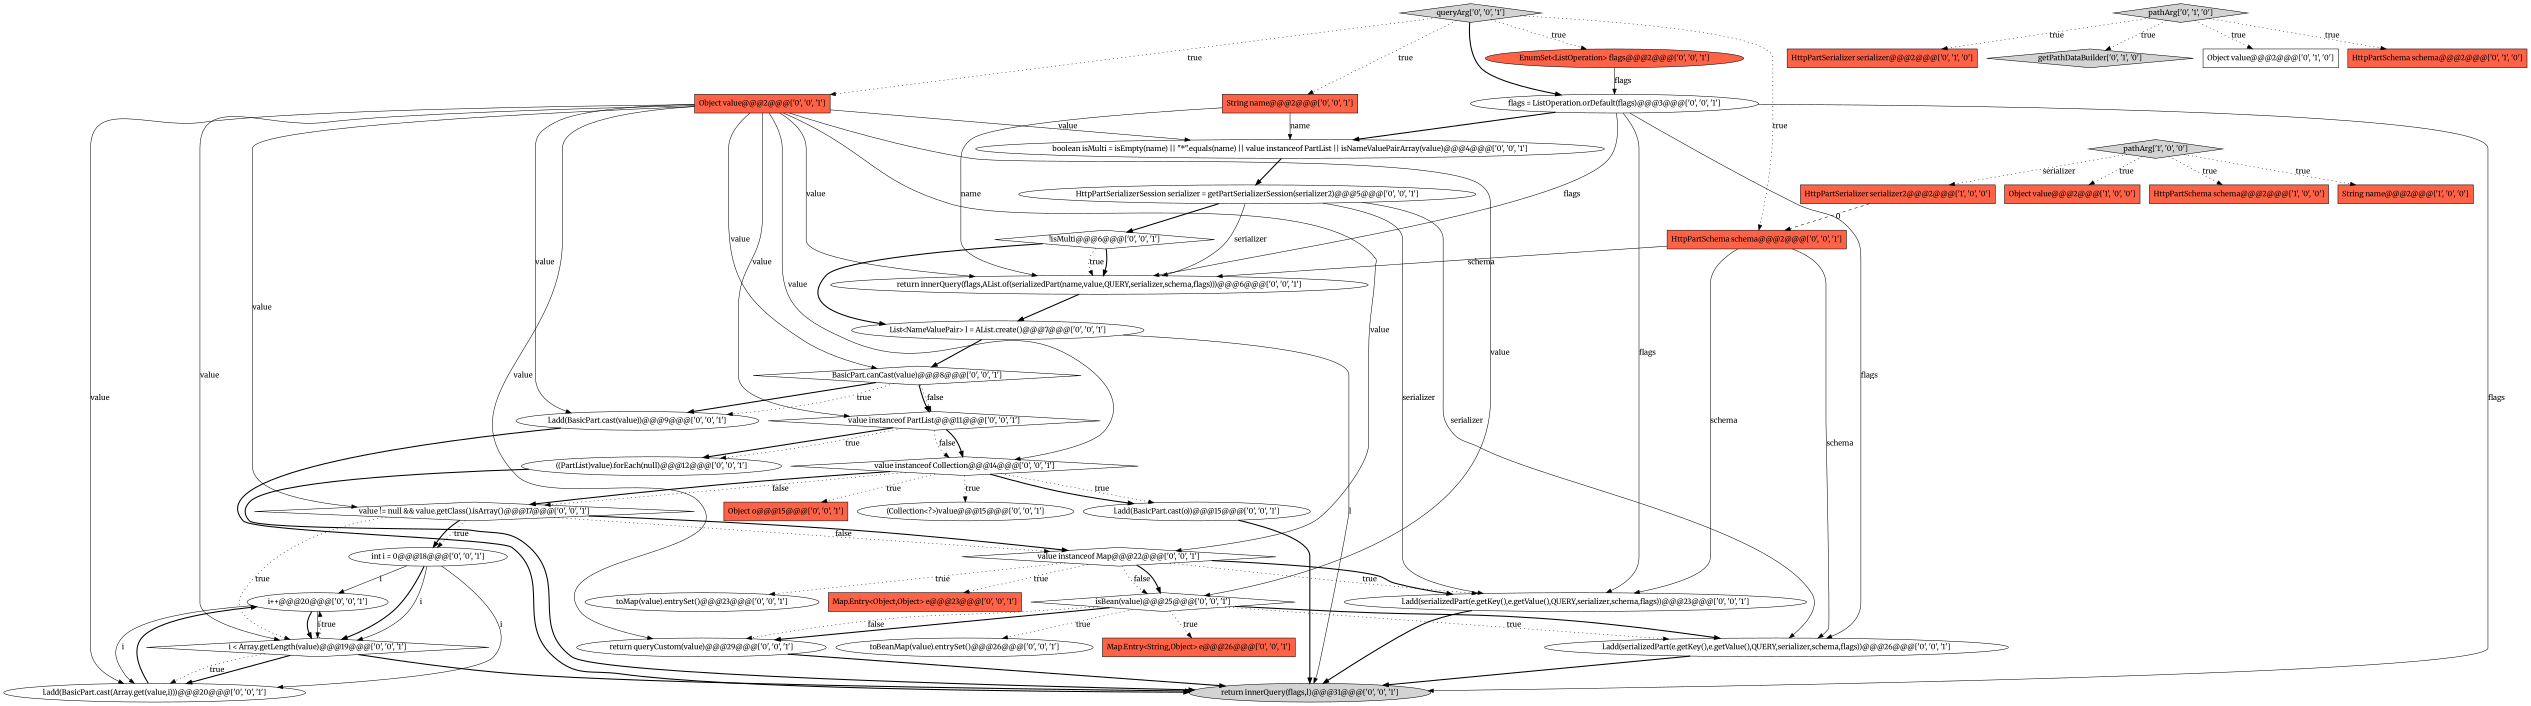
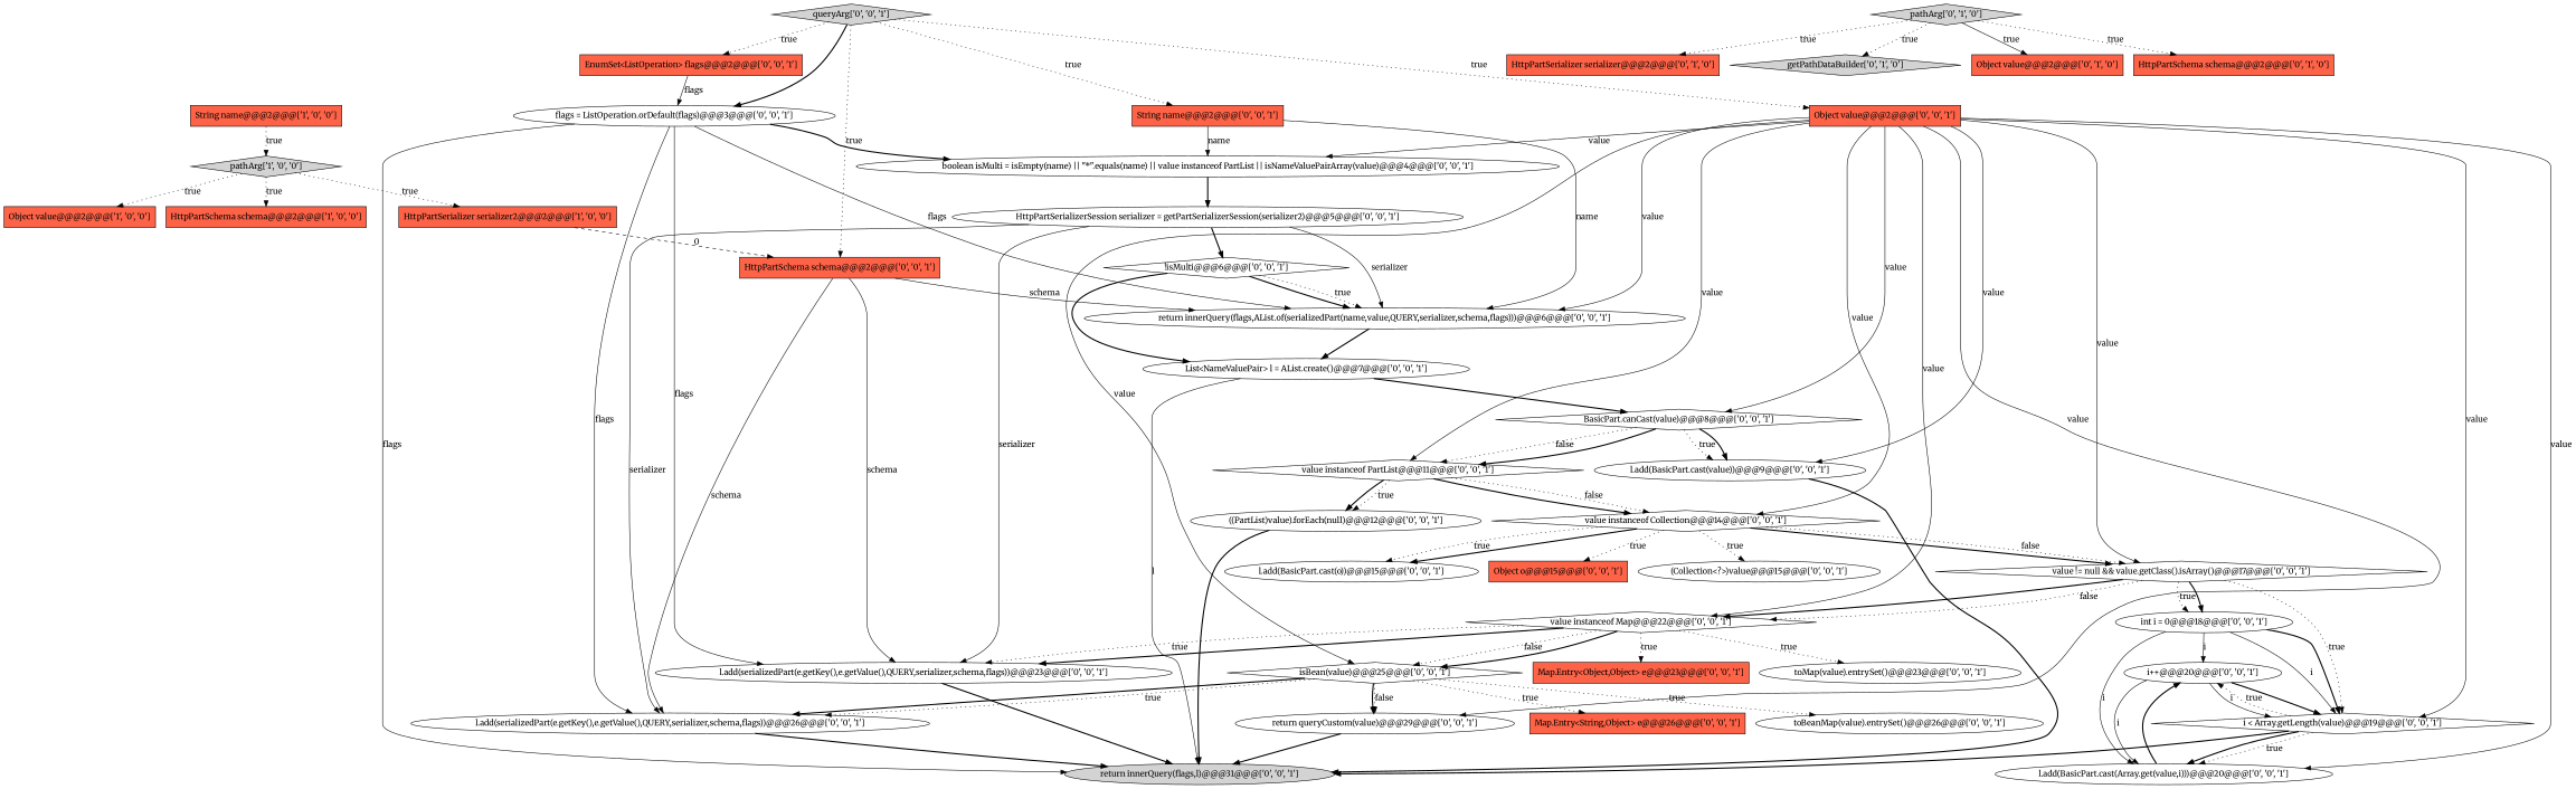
  digraph {
    fontname=Merriweather
    node [fillcolor=white fontname=Merriweather shape=ellipse style=filled]
    edge [fontname=Merriweather style=dotted]
    n1 [label="value instanceof Map@@@22@@@['0', '0', '1']" shape=diamond]
    n2 [label="l.add(serializedPart(e.getKey(),e.getValue(),QUERY,serializer,schema,flags))@@@23@@@['0', '0', '1']"]
    n3 [label="isBean(value)@@@25@@@['0', '0', '1']" shape=diamond]
    n4 [fillcolor=tomato label="Map.Entry<Object,Object> e@@@23@@@['0', '0', '1']" shape=box]
    n5 [label="toMap(value).entrySet()@@@23@@@['0', '0', '1']"]
    n6 [fillcolor=lightgray label="return innerQuery(flags,l)@@@31@@@['0', '0', '1']"]
    n7 [label="l.add(serializedPart(e.getKey(),e.getValue(),QUERY,serializer,schema,flags))@@@26@@@['0', '0', '1']"]
    n8 [label="toBeanMap(value).entrySet()@@@26@@@['0', '0', '1']"]
    n9 [label="return queryCustom(value)@@@29@@@['0', '0', '1']"]
    n10 [fillcolor=tomato label="Map.Entry<String,Object> e@@@26@@@['0', '0', '1']" shape=box]
    n11 [fillcolor=tomato label="HttpPartSchema schema@@@2@@@['0', '0', '1']" shape=box]
    n12 [label="return innerQuery(flags,AList.of(serializedPart(name,value,QUERY,serializer,schema,flags)))@@@6@@@['0', '0', '1']"]
    n13 [label="List<NameValuePair> l = AList.create()@@@7@@@['0', '0', '1']"]
    n14 [fillcolor=lightgray label="pathArg['1', '0', '0']" shape=diamond]
    n15 [fillcolor=tomato label="String name@@@2@@@['1', '0', '0']" shape=box]
    n16 [fillcolor=tomato label="HttpPartSerializer serializer2@@@2@@@['1', '0', '0']" shape=box]
    n17 [fillcolor=tomato label="Object value@@@2@@@['1', '0', '0']" shape=box]
    n18 [fillcolor=tomato label="HttpPartSchema schema@@@2@@@['1', '0', '0']" shape=box]
    n19 [label="int i = 0@@@18@@@['0', '0', '1']"]
    n20 [label="i++@@@20@@@['0', '0', '1']"]
    n21 [label="i < Array.getLength(value)@@@19@@@['0', '0', '1']" shape=diamond]
    n22 [label="l.add(BasicPart.cast(Array.get(value,i)))@@@20@@@['0', '0', '1']"]
    n23 [label="value instanceof PartList@@@11@@@['0', '0', '1']" shape=diamond]
    n24 [label="((PartList)value).forEach(null)@@@12@@@['0', '0', '1']"]
    n25 [label="value instanceof Collection@@@14@@@['0', '0', '1']" shape=diamond]
    n26 [label="l.add(BasicPart.cast(o))@@@15@@@['0', '0', '1']"]
    n27 [fillcolor=tomato label="Object o@@@15@@@['0', '0', '1']" shape=box]
    n28 [label="(Collection<?>)value@@@15@@@['0', '0', '1']"]
    n29 [label="value != null && value.getClass().isArray()@@@17@@@['0', '0', '1']" shape=diamond]
    n30 [label="flags = ListOperation.orDefault(flags)@@@3@@@['0', '0', '1']"]
    n31 [label="boolean isMulti = isEmpty(name) || \"*\".equals(name) || value instanceof PartList || isNameValuePairArray(value)@@@4@@@['0', '0', '1']"]
    n32 [label="HttpPartSerializerSession serializer = getPartSerializerSession(serializer2)@@@5@@@['0', '0', '1']"]
    n33 [fillcolor=tomato label="String name@@@2@@@['0', '0', '1']" shape=box]
    n34 [label="BasicPart.canCast(value)@@@8@@@['0', '0', '1']" shape=diamond]
    n35 [fillcolor=tomato label="HttpPartSerializer serializer@@@2@@@['0', '1', '0']" shape=box]
-   n36 [fillcolor=tomato label="EnumSet<ListOperation> flags@@@2@@@['0', '0', '1']"]
+   n36 [fillcolor=tomato label="EnumSet<ListOperation> flags@@@2@@@['0', '0', '1']" shape=box]
    n37 [label="l.add(BasicPart.cast(value))@@@9@@@['0', '0', '1']"]
    n38 [label="!isMulti@@@6@@@['0', '0', '1']" shape=diamond]
    n39 [fillcolor=lightgray label="getPathDataBuilder['0', '1', '0']" shape=diamond]
-   n40 [label="Object value@@@2@@@['0', '1', '0']" shape=box]
+   n40 [fillcolor=tomato label="Object value@@@2@@@['0', '1', '0']" shape=box]
    n41 [fillcolor=tomato label="Object value@@@2@@@['0', '0', '1']" shape=box]
    n42 [fillcolor=lightgray label="queryArg['0', '0', '1']" shape=diamond]
    n43 [fillcolor=tomato label="HttpPartSchema schema@@@2@@@['0', '1', '0']" shape=box]
    n44 [fillcolor=lightgray label="pathArg['0', '1', '0']" shape=diamond]
    n1 -> n2 [label=true]
    n1 -> n2 [style=bold]
    n1 -> n3 [label=false]
    n1 -> n3 [style=bold]
    n1 -> n4 [label=true]
    n1 -> n5 [label=true]
    n2 -> n6 [style=bold]
    n3 -> n7 [style=bold]
    n3 -> n7 [label=true]
    n3 -> n8 [label=true]
    n3 -> n9 [label=false]
    n3 -> n9 [style=bold]
    n3 -> n10 [label=true]
    n7 -> n6 [style=bold]
    n9 -> n6 [style=bold]
    n11 -> n2 [label=schema style=solid]
    n11 -> n7 [label=schema style=solid]
    n11 -> n12 [label=schema style=solid]
    n12 -> n13 [style=bold]
    n13 -> n6 [label=l style=solid]
    n13 -> n34 [style=bold]
-   n14 -> n15 [label=true]
-   n14 -> n16 [label=serializer]
+   n15 -> n14 [label=true]
+   n14 -> n16 [label=true]
    n14 -> n17 [label=true]
    n14 -> n18 [label=true]
    n16 -> n11 [label=0 style=dashed]
    n19 -> n20 [label=i style=solid]
    n19 -> n21 [style=bold]
    n19 -> n21 [label=i style=solid]
    n19 -> n22 [label=i style=solid]
    n20 -> n21 [style=bold]
    n20 -> n21 [label=i style=solid]
    n20 -> n22 [label=i style=solid]
    n21 -> n6 [style=bold]
    n21 -> n20 [label=true]
    n21 -> n22 [style=bold]
    n21 -> n22 [label=true]
    n22 -> n20 [style=bold]
    n23 -> n24 [style=bold]
    n23 -> n24 [label=true]
    n23 -> n25 [label=false]
    n23 -> n25 [style=bold]
    n24 -> n6 [style=bold]
    n25 -> n26 [label=true]
    n25 -> n26 [style=bold]
    n25 -> n27 [label=true]
    n25 -> n28 [label=true]
    n25 -> n29 [style=bold]
    n25 -> n29 [label=false]
-   n26 -> n6 [style=bold]
    n29 -> n1 [label=false]
    n29 -> n1 [style=bold]
    n29 -> n19 [label=true]
    n29 -> n19 [style=bold]
    n29 -> n21 [label=true]
    n30 -> n2 [label=flags style=solid]
    n30 -> n6 [label=flags style=solid]
    n30 -> n7 [label=flags style=solid]
    n30 -> n12 [label=flags style=solid]
    n30 -> n31 [style=bold]
    n31 -> n32 [style=bold]
    n32 -> n2 [label=serializer style=solid]
    n32 -> n7 [label=serializer style=solid]
    n32 -> n12 [label=serializer style=solid]
    n32 -> n38 [style=bold]
    n33 -> n12 [label=name style=solid]
    n33 -> n31 [label=name style=solid]
    n34 -> n23 [style=bold]
    n34 -> n23 [label=false]
    n34 -> n37 [label=true]
    n34 -> n37 [style=bold]
    n36 -> n30 [label=flags style=solid]
    n37 -> n6 [style=bold]
    n38 -> n12 [style=bold]
    n38 -> n12 [label=true]
    n38 -> n13 [style=bold]
    n41 -> n1 [label=value style=solid]
    n41 -> n3 [label=value style=solid]
    n41 -> n9 [label=value style=solid]
    n41 -> n12 [label=value style=solid]
    n41 -> n21 [label=value style=solid]
    n41 -> n22 [label=value style=solid]
    n41 -> n23 [label=value style=solid]
    n41 -> n25 [label=value style=solid]
    n41 -> n29 [label=value style=solid]
    n41 -> n31 [label=value style=solid]
    n41 -> n34 [label=value style=solid]
    n41 -> n37 [label=value style=solid]
    n42 -> n11 [label=true]
    n42 -> n30 [style=bold]
    n42 -> n33 [label=true]
    n42 -> n36 [label=true]
    n42 -> n41 [label=true]
    n44 -> n35 [label=true]
    n44 -> n39 [label=true]
-   n44 -> n40 [label=true]
+   n44 -> n40 [label=true style=solid]
    n44 -> n43 [label=true]
  }
